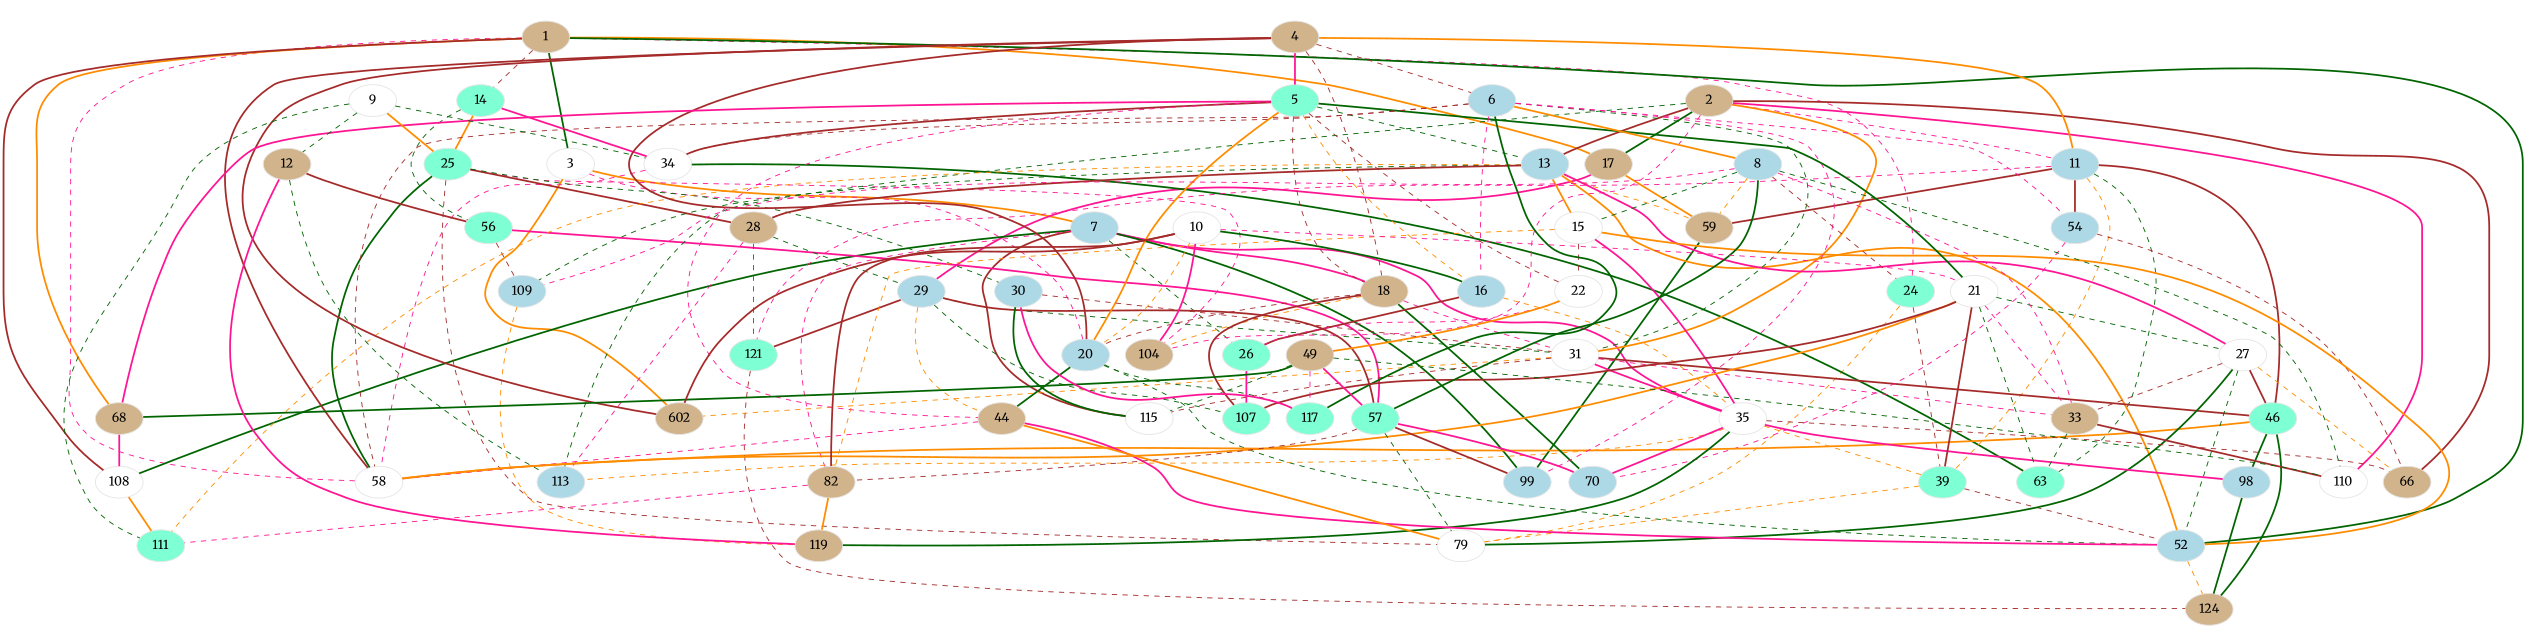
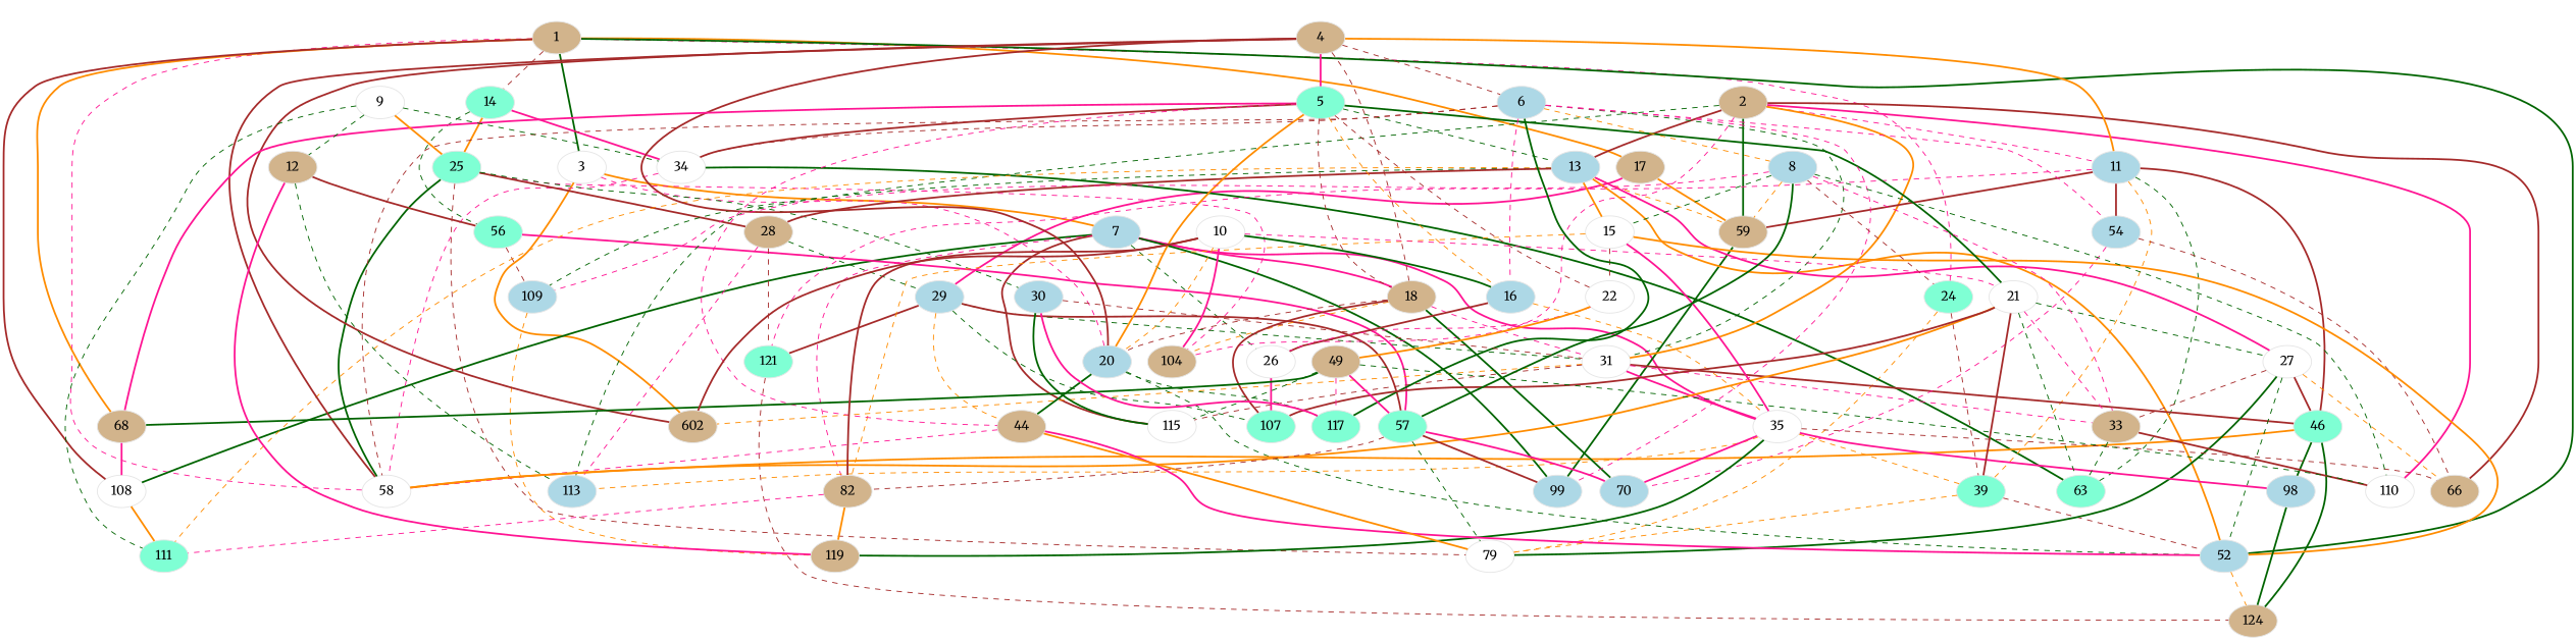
  graph {
    fontname=Merriweather
    node [color=gray90 fillcolor=tan fontname=Merriweather style=filled]
    edge [color=brown fontname=Merriweather style=dashed]
    1 [super="+114"]
    3 [fillcolor=white]
    14 [fillcolor=aquamarine]
    17
    24 [fillcolor=aquamarine]
    52 [fillcolor=lightblue super="+95"]
    58 [fillcolor=white super="+105+88"]
    68
    108 [fillcolor=white]
    7 [fillcolor=lightblue super="+112+43"]
    20 [fillcolor=lightblue super="+32+123"]
    n12 [label=602]
    34 [fillcolor=white super="+47"]
    25 [fillcolor=aquamarine super="+80+81"]
    56 [fillcolor=aquamarine]
    59 [super="+97"]
    29 [fillcolor=lightblue super="+101+85"]
    39 [fillcolor=aquamarine super="+120"]
    79 [fillcolor=white super="+106+96"]
    124
    111 [fillcolor=aquamarine]
    2 [super="+62"]
    11 [fillcolor=lightblue super="+69+53"]
    13 [fillcolor=lightblue super="+72+23"]
    31 [fillcolor=white super="+38+48"]
    66
    104
    110 [fillcolor=white]
    113 [fillcolor=lightblue]
    54 [fillcolor=lightblue]
    46 [fillcolor=aquamarine super="+61"]
    63 [fillcolor=aquamarine]
    121 [fillcolor=aquamarine super="+127"]
    15 [fillcolor=white super="+64"]
    109 [fillcolor=lightblue]
    27 [fillcolor=white super="+67"]
    28 [super="+40"]
    35 [fillcolor=white super="+45+70"]
    115 [fillcolor=white]
    33 [super="+41"]
    18 [super="+42"]
    99 [fillcolor=lightblue]
-   26 [fillcolor=aquamarine]
+   26 [fillcolor=white]
    82 [super="+116"]
    44 [super="+65"]
    117 [fillcolor=aquamarine]
    4 [super="+83+55"]
    5 [fillcolor=aquamarine super="+92"]
    6 [fillcolor=lightblue super="+37+60"]
    16 [fillcolor=lightblue super="+19"]
    21 [fillcolor=white super="+122+103"]
    22 [fillcolor=white]
    8 [fillcolor=lightblue super="+74"]
    n54 [fillcolor=lightblue label=70]
    107 [fillcolor=aquamarine]
    49 [super="+86"]
    57 [fillcolor=aquamarine super="+71"]
    119
    98 [fillcolor=lightblue]
    9 [fillcolor=white]
    12
    30 [fillcolor=lightblue]
    10 [fillcolor=white super="+50"]
    1 -- 3 [color=darkgreen style=bold]
    1 -- 14
    1 -- 17 [color=darkorange style=bold]
    1 -- 24 [color=deeppink]
    1 -- 52 [color=darkgreen style=bold]
    1 -- 58 [color=deeppink]
    1 -- 68 [color=darkorange style=bold]
    1 -- 108 [style=bold]
    3 -- 7 [color=darkorange style=bold]
    3 -- 20 [color=deeppink]
    3 -- n12 [color=darkorange style=bold]
    14 -- 34 [color=deeppink style=bold]
    14 -- 25 [color=darkorange style=bold]
    14 -- 56 [color=darkgreen]
    17 -- 59 [color=darkorange style=bold]
    17 -- 29 [color=deeppink style=bold]
    24 -- 39
    24 -- 79 [color=darkorange]
    52 -- 124 [color=darkorange]
    68 -- 108 [color=deeppink style=bold]
    108 -- 111 [color=darkorange style=bold]
    7 -- 108 [color=darkgreen style=bold]
    7 -- 35 [color=deeppink style=bold]
    7 -- 115 [style=bold]
    7 -- 18 [color=deeppink style=bold]
    7 -- 99 [color=darkgreen style=bold]
    7 -- 26 [color=darkgreen]
    7 -- 82 [color=deeppink]
    20 -- 52 [color=darkgreen]
    20 -- 44 [color=darkgreen style=bold]
    20 -- 117 [color=darkgreen]
    34 -- 58 [color=deeppink]
    34 -- 63 [color=darkgreen style=bold]
    25 -- 58 [color=darkgreen style=bold]
    25 -- 79 [weight=2]
    25 -- 104 [color=deeppink]
    25 -- 28 [style=bold]
    25 -- 30 [color=darkgreen]
    56 -- 109
    56 -- 57 [color=deeppink style=bold]
    59 -- 99 [color=darkgreen style=bold]
    29 -- 31 [color=darkgreen]
    29 -- 121 [style=bold weight=2]
    29 -- 44 [color=darkorange]
    29 -- 107 [color=darkgreen]
    29 -- 57 [style=bold]
    39 -- 52
    39 -- 79 [color=darkorange]
-   2 -- 17 [color=darkgreen style=bold]
+   2 -- 59 [color=darkgreen style=bold]
    2 -- 11 [color=deeppink]
    2 -- 13 [style=bold]
    2 -- 31 [color=darkorange style=bold]
    2 -- 66 [style=bold]
    2 -- 104 [color=deeppink]
    2 -- 110 [color=deeppink style=bold]
    2 -- 113 [color=darkgreen]
    11 -- 59 [style=bold]
    11 -- 39 [color=darkorange]
    11 -- 54 [style=bold]
    11 -- 46 [style=bold]
    11 -- 63 [color=darkgreen]
    11 -- 121 [color=deeppink]
    13 -- 52 [color=darkorange style=bold]
    13 -- 59 [color=darkorange weight=2]
    13 -- 111 [color=darkorange]
    13 -- 15 [color=darkorange style=bold]
    13 -- 109 [color=darkgreen]
    13 -- 27 [color=deeppink style=bold]
    13 -- 28 [style=bold]
    31 -- n12 [color=darkorange]
    31 -- 46 [style=bold]
    31 -- 35 [color=deeppink style=bold]
    31 -- 115
    31 -- 33 [color=deeppink]
    54 -- 66
    54 -- n54 [color=deeppink]
    46 -- 58 [color=darkorange style=bold]
    46 -- 124 [color=darkgreen style=bold]
    46 -- 98 [color=darkgreen style=bold]
    121 -- 124
    15 -- 52 [color=darkorange style=bold]
    15 -- 35 [color=deeppink style=bold]
    15 -- 82 [color=darkorange]
    15 -- 22
    109 -- 119 [color=darkorange]
    27 -- 52 [color=darkgreen]
    27 -- 79 [color=darkgreen style=bold weight=2]
    27 -- 66 [color=darkorange]
    27 -- 46 [style=bold]
    27 -- 33
    28 -- 29 [color=darkgreen]
    28 -- 113 [color=deeppink]
    28 -- 121 [weight=2]
    35 -- 39 [color=darkorange]
    35 -- 66
    35 -- 113 [color=darkorange]
    35 -- n54 [color=deeppink style=bold]
    35 -- 119 [color=darkgreen style=bold]
    35 -- 98 [color=deeppink style=bold]
    33 -- 110 [style=bold]
    33 -- 63 [color=darkgreen]
    18 -- 20
    18 -- 31 [color=deeppink]
    18 -- 104 [color=darkorange]
    18 -- n54 [color=darkgreen style=bold]
    18 -- 107 [style=bold]
    26 -- 107 [color=deeppink style=bold]
    82 -- 111 [color=deeppink]
    82 -- 119 [color=darkorange style=bold]
    44 -- 52 [color=deeppink style=bold]
    44 -- 58 [color=deeppink]
    44 -- 79 [color=darkorange style=bold]
    4 -- 58 [style=bold]
    4 -- 20 [style=bold]
    4 -- n12 [style=bold]
    4 -- 11 [color=darkorange style=bold]
    4 -- 18
    4 -- 5 [color=deeppink style=bold]
    4 -- 6
    5 -- 68 [color=deeppink style=bold]
    5 -- 20 [color=darkorange style=bold]
    5 -- 34 [style=bold]
    5 -- 13 [color=darkgreen]
    5 -- 18
    5 -- 44 [color=deeppink]
    5 -- 16 [color=darkorange]
    5 -- 21 [color=darkgreen style=bold]
    5 -- 22
    6 -- 58
    6 -- 34
    6 -- 31 [color=darkgreen]
    6 -- 54 [color=deeppink]
    6 -- 99 [color=deeppink]
    6 -- 117 [color=darkgreen style=bold]
    6 -- 16 [color=deeppink weight=2]
-   6 -- 8 [color=darkorange style=bold]
+   6 -- 8 [color=darkorange]
    16 -- 35 [color=darkorange]
    16 -- 26 [style=bold]
    21 -- 58 [color=darkorange style=bold]
    21 -- 39 [style=bold]
    21 -- 63 [color=darkgreen]
    21 -- 27 [color=darkgreen]
    21 -- 33 [color=deeppink]
    21 -- 107 [style=bold]
    22 -- 26 [color=deeppink]
    22 -- 49 [color=darkorange style=bold]
    8 -- 24
    8 -- 59 [color=darkorange]
    8 -- 110 [color=darkgreen]
    8 -- 15 [color=darkgreen]
    8 -- 109 [color=deeppink]
    8 -- 33 [color=deeppink]
    8 -- 57 [color=darkgreen style=bold]
    49 -- 68 [color=darkgreen style=bold]
    49 -- 110 [color=darkgreen]
    49 -- 115 [color=darkgreen]
    49 -- 117 [color=deeppink]
    49 -- 57 [color=deeppink style=bold]
    57 -- 79 [color=darkgreen]
    57 -- 99 [style=bold]
    57 -- 82
    57 -- n54 [color=deeppink style=bold]
    98 -- 124 [color=darkgreen style=bold]
    9 -- 34 [color=darkgreen]
    9 -- 25 [color=darkorange style=bold]
    9 -- 111 [color=darkgreen]
    9 -- 12 [color=darkgreen]
    12 -- 56 [style=bold]
    12 -- 113 [color=darkgreen]
    12 -- 119 [color=deeppink style=bold]
    30 -- 31
    30 -- 115 [color=darkgreen style=bold]
    30 -- 117 [color=deeppink style=bold]
    10 -- 20 [color=darkorange]
    10 -- n12 [style=bold]
    10 -- 104 [color=deeppink style=bold]
    10 -- 82 [style=bold]
    10 -- 16 [color=darkgreen style=bold]
    10 -- 21 [color=deeppink]
  }
